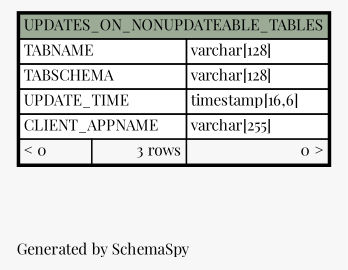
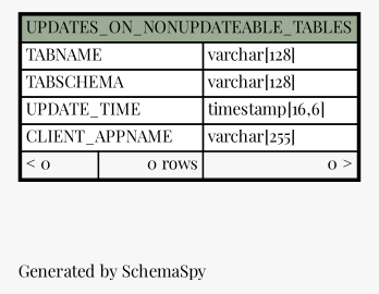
  digraph {
    bgcolor="#f7f7f7"
    fontname="Playfair Display"
    fontsize=11
    label="\nGenerated by SchemaSpy"
    labeljust=l
    nodesep=0.18
    rankdir=RL
    ranksep=0.46
-   n1 [fontname="Playfair Display" fontsize=11 label=<     <TABLE BORDER="2" CELLBORDER="1" CELLSPACING="0" BGCOLOR="#ffffff">       <TR><TD COLSPAN="3" BGCOLOR="#9bab96" ALIGN="CENTER">UPDATES_ON_NONUPDATEABLE_TABLES</TD></TR>       <TR><TD PORT="TABNAME" COLSPAN="2" ALIGN="LEFT">TABNAME</TD><TD PORT="TABNAME.type" ALIGN="LEFT">varchar[128]</TD></TR>       <TR><TD PORT="TABSCHEMA" COLSPAN="2" ALIGN="LEFT">TABSCHEMA</TD><TD PORT="TABSCHEMA.type" ALIGN="LEFT">varchar[128]</TD></TR>       <TR><TD PORT="UPDATE_TIME" COLSPAN="2" ALIGN="LEFT">UPDATE_TIME</TD><TD PORT="UPDATE_TIME.type" ALIGN="LEFT">timestamp[16,6]</TD></TR>       <TR><TD PORT="CLIENT_APPNAME" COLSPAN="2" ALIGN="LEFT">CLIENT_APPNAME</TD><TD PORT="CLIENT_APPNAME.type" ALIGN="LEFT">varchar[255]</TD></TR>       <TR><TD ALIGN="LEFT" BGCOLOR="#f7f7f7">&lt; 0</TD><TD ALIGN="RIGHT" BGCOLOR="#f7f7f7">3 rows</TD><TD ALIGN="RIGHT" BGCOLOR="#f7f7f7">0 &gt;</TD></TR>     </TABLE>> shape=plaintext]
+   n1 [fontname="Playfair Display" fontsize=11 label=<     <TABLE BORDER="2" CELLBORDER="1" CELLSPACING="0" BGCOLOR="#ffffff">       <TR><TD COLSPAN="3" BGCOLOR="#9bab96" ALIGN="CENTER">UPDATES_ON_NONUPDATEABLE_TABLES</TD></TR>       <TR><TD PORT="TABNAME" COLSPAN="2" ALIGN="LEFT">TABNAME</TD><TD PORT="TABNAME.type" ALIGN="LEFT">varchar[128]</TD></TR>       <TR><TD PORT="TABSCHEMA" COLSPAN="2" ALIGN="LEFT">TABSCHEMA</TD><TD PORT="TABSCHEMA.type" ALIGN="LEFT">varchar[128]</TD></TR>       <TR><TD PORT="UPDATE_TIME" COLSPAN="2" ALIGN="LEFT">UPDATE_TIME</TD><TD PORT="UPDATE_TIME.type" ALIGN="LEFT">timestamp[16,6]</TD></TR>       <TR><TD PORT="CLIENT_APPNAME" COLSPAN="2" ALIGN="LEFT">CLIENT_APPNAME</TD><TD PORT="CLIENT_APPNAME.type" ALIGN="LEFT">varchar[255]</TD></TR>       <TR><TD ALIGN="LEFT" BGCOLOR="#f7f7f7">&lt; 0</TD><TD ALIGN="RIGHT" BGCOLOR="#f7f7f7">0 rows</TD><TD ALIGN="RIGHT" BGCOLOR="#f7f7f7">0 &gt;</TD></TR>     </TABLE>> shape=plaintext]
  }
